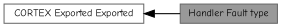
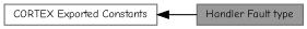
  digraph {
    rankdir=LR
    fontname="Comic Neue"
    node [fontname="Comic Neue" fontsize=10 shape=box style=filled]
    n1 [color=gray40 fillcolor=grey60 fontcolor=black height=0.2 label="Handler Fault type" width=0.4]
-   n2 [color=grey40 fillcolor=white height=0.2 label="CORTEX Exported Exported" width=0.4]
+   n2 [color=grey40 fillcolor=white height=0.2 label="CORTEX Exported Constants" width=0.4]
    n2 -> n1 [dir=back fontname="Comic Neue" fontsize=10 labelfontname=Helvetica labelfontsize=10 shape=plaintext style=solid]
  }
